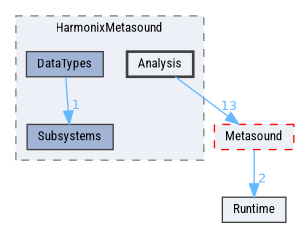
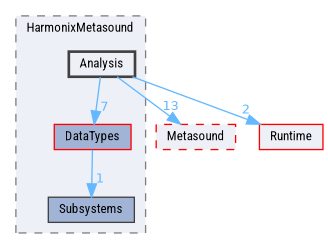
  digraph {
    compound=true
    fontname="Roboto Condensed"
    node [color=grey25 fillcolor="#edf0f7" fontname="Roboto Condensed" fontsize=10 shape=box style=filled]
    edge [color=steelblue1 fontcolor=steelblue1 fontname="Roboto Condensed" fontsize=10 labeldistance=1.5 labelfontname=Helvetica labelfontsize=10]
    n1 [fillcolor="#a2b4d6" height=0.2 label=Subsystems width=0.4]
-   n2 [fillcolor="#a2b4d6" height=0.2 label=DataTypes width=0.4]
+   n2 [color=red fillcolor="#a2b4d6" height=0.2 label=DataTypes width=0.4]
    n3 [height=0.2 label=Analysis style="filled,bold" width=0.4]
    n4 [color=red height=0.2 label=Metasound style="filled,dashed" width=0.4]
-   n5 [height=0.2 label=Runtime width=0.4]
+   n5 [color=red height=0.2 label=Runtime width=0.4]
    subgraph cluster_1 {
      bgcolor="#edf0f7"
      fontsize=10
      label=HarmonixMetasound
      pencolor=grey50
      style="filled,dashed"
      n1
      n2
      n3
    }
    n2 -> n1 [headlabel=1]
+   n3 -> n2 [headlabel=7]
    n3 -> n4 [headlabel=13]
-   n4 -> n5 [headlabel=2]
+   n3 -> n5 [headlabel=2]
  }
